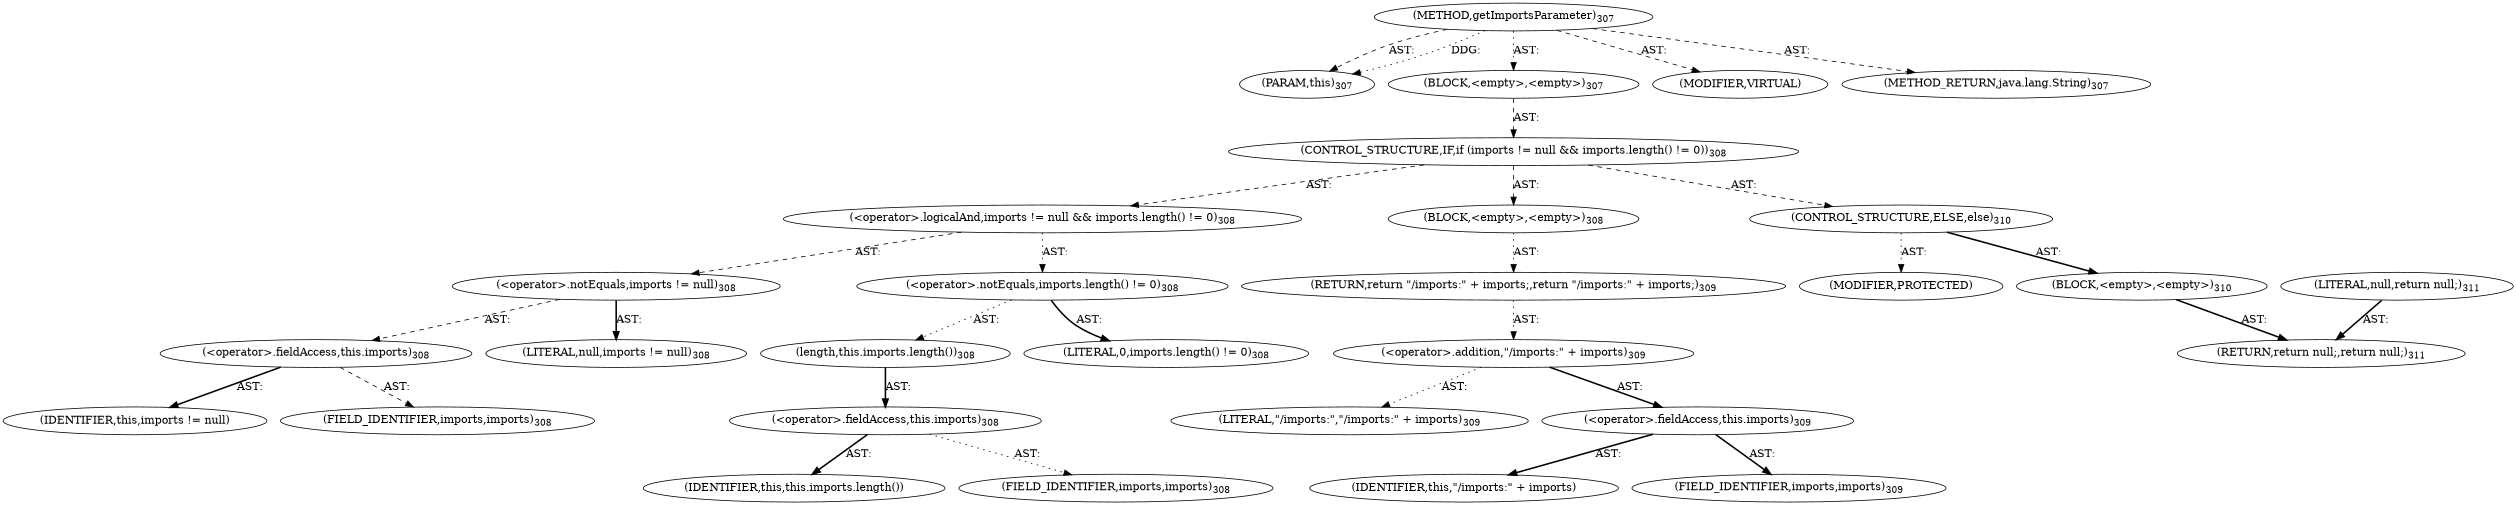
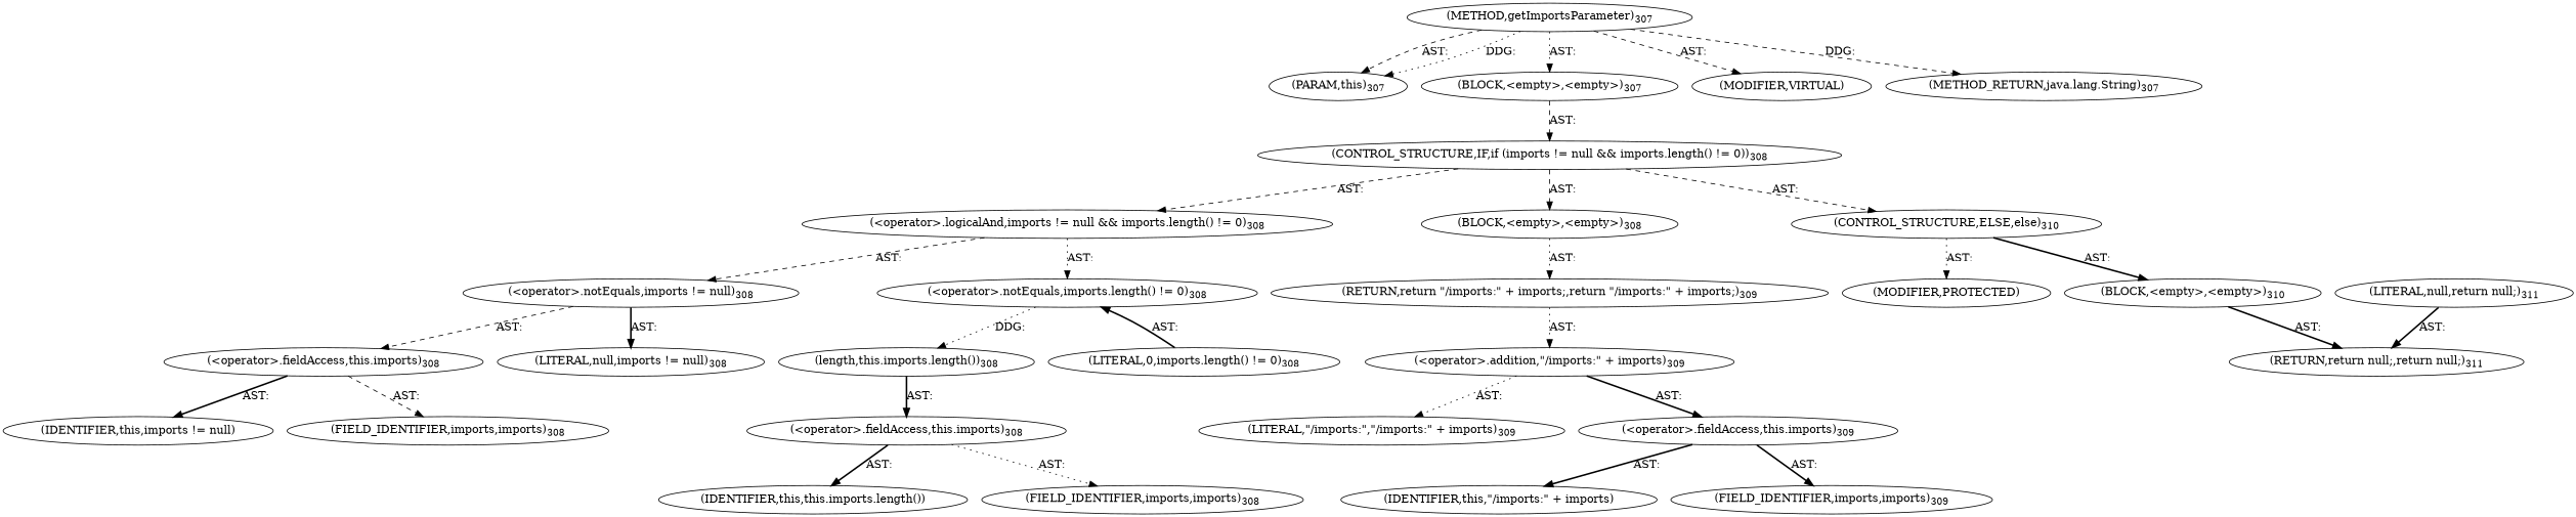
  digraph {
    edge [style=bold]
    n1 [label=<(METHOD,getImportsParameter)<SUB>307</SUB>>]
    n2 [label=<(PARAM,this)<SUB>307</SUB>>]
    n3 [label=<(BLOCK,&lt;empty&gt;,&lt;empty&gt;)<SUB>307</SUB>>]
    n4 [label=<(MODIFIER,VIRTUAL)>]
    n5 [label=<(METHOD_RETURN,java.lang.String)<SUB>307</SUB>>]
    n6 [label=<(CONTROL_STRUCTURE,IF,if (imports != null &amp;&amp; imports.length() != 0))<SUB>308</SUB>>]
    n7 [label=<(MODIFIER,PROTECTED)>]
    n8 [label=<(&lt;operator&gt;.logicalAnd,imports != null &amp;&amp; imports.length() != 0)<SUB>308</SUB>>]
    n9 [label=<(BLOCK,&lt;empty&gt;,&lt;empty&gt;)<SUB>308</SUB>>]
    n10 [label=<(CONTROL_STRUCTURE,ELSE,else)<SUB>310</SUB>>]
    n11 [label=<(&lt;operator&gt;.notEquals,imports != null)<SUB>308</SUB>>]
    n12 [label=<(&lt;operator&gt;.notEquals,imports.length() != 0)<SUB>308</SUB>>]
    n13 [label=<(RETURN,return &quot;/imports:&quot; + imports;,return &quot;/imports:&quot; + imports;)<SUB>309</SUB>>]
    n14 [label=<(BLOCK,&lt;empty&gt;,&lt;empty&gt;)<SUB>310</SUB>>]
    n15 [label=<(&lt;operator&gt;.fieldAccess,this.imports)<SUB>308</SUB>>]
    n16 [label=<(LITERAL,null,imports != null)<SUB>308</SUB>>]
    n17 [label=<(length,this.imports.length())<SUB>308</SUB>>]
    n18 [label=<(LITERAL,0,imports.length() != 0)<SUB>308</SUB>>]
    n19 [label=<(IDENTIFIER,this,imports != null)>]
    n20 [label=<(FIELD_IDENTIFIER,imports,imports)<SUB>308</SUB>>]
    n21 [label=<(&lt;operator&gt;.fieldAccess,this.imports)<SUB>308</SUB>>]
    n22 [label=<(IDENTIFIER,this,this.imports.length())>]
    n23 [label=<(FIELD_IDENTIFIER,imports,imports)<SUB>308</SUB>>]
    n24 [label=<(&lt;operator&gt;.addition,&quot;/imports:&quot; + imports)<SUB>309</SUB>>]
    n25 [label=<(LITERAL,&quot;/imports:&quot;,&quot;/imports:&quot; + imports)<SUB>309</SUB>>]
    n26 [label=<(&lt;operator&gt;.fieldAccess,this.imports)<SUB>309</SUB>>]
    n27 [label=<(IDENTIFIER,this,&quot;/imports:&quot; + imports)>]
    n28 [label=<(FIELD_IDENTIFIER,imports,imports)<SUB>309</SUB>>]
    n29 [label=<(RETURN,return null;,return null;)<SUB>311</SUB>>]
    n30 [label=<(LITERAL,null,return null;)<SUB>311</SUB>>]
    n1 -> n2 [label="AST: " style=dashed]
    n1 -> n2 [label="DDG: " style=dotted]
    n1 -> n3 [label="AST: " style=dotted]
    n1 -> n4 [label="AST: " style=dashed]
-   n1 -> n5 [label="AST: " style=dashed]
+   n1 -> n5 [label="DDG: " style=dashed]
    n3 -> n6 [label="AST: " style=dashed]
    n6 -> n8 [label="AST: " style=dashed]
    n6 -> n9 [label="AST: " style=dashed]
    n6 -> n10 [label="AST: " style=dashed]
    n8 -> n11 [label="AST: " style=dashed]
    n8 -> n12 [label="AST: " style=dotted]
    n9 -> n13 [label="AST: " style=dotted]
    n10 -> n7 [label="AST: " style=dotted]
    n10 -> n14 [label="AST: "]
    n11 -> n15 [label="AST: " style=dashed]
    n11 -> n16 [label="AST: "]
-   n12 -> n17 [label="AST: " style=dotted]
-   n12 -> n18 [label="AST: "]
+   n12 -> n17 [label="DDG: " style=dotted]
+   n18 -> n12 [label="AST: "]
    n13 -> n24 [label="AST: " style=dotted]
    n14 -> n29 [label="AST: "]
    n15 -> n19 [label="AST: "]
    n15 -> n20 [label="AST: " style=dashed]
    n17 -> n21 [label="AST: "]
    n21 -> n22 [label="AST: "]
    n21 -> n23 [label="AST: " style=dotted]
    n24 -> n25 [label="AST: " style=dotted]
    n24 -> n26 [label="AST: "]
    n26 -> n27 [label="AST: "]
    n26 -> n28 [label="AST: "]
    n30 -> n29 [label="AST: "]
  }
